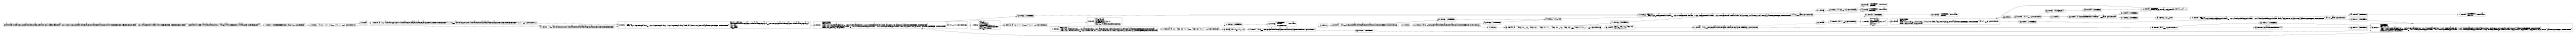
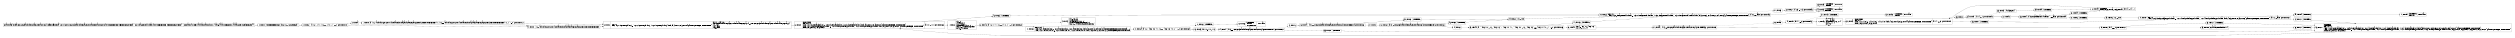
  digraph {
    rankdir=LR
    node [shape=record]
    edge [arrowhead=tee]
    n1 [label="{0\:\ 0x0000|MTH_ENTER_BLOCK\l|long r16 = r22.getLength()\l}"]
    n2 [label="{1\:\ 0x0008|if ((r16 \> \-1 ? 1 : (r16 == \-1 ? 0 : \-1)) == 0) goto L_0x0010\l}"]
    n3 [label="{2\:\ 0x000a}"]
    n4 [label="{4\:\ 0x0010|r16 = android.support.p000v4.media.session.PlaybackStateCompat.ACTION_SKIP_TO_QUEUE_ITEM\l}"]
    n5 [label="{3\:\ 0x000e|if ((r16 \> android.support.p000v4.media.session.PlaybackStateCompat.ACTION_SKIP_TO_QUEUE_ITEM ? 1 : (r16 == android.support.p000v4.media.session.PlaybackStateCompat.ACTION_SKIP_TO_QUEUE_ITEM ? 0 : \-1)) \<= 0) goto L_0x0012\l}"]
    n6 [label="{5\:\ 0x0012|PHI: r16 \l  PHI: (r16v1 'inputLength' long) = (r16v2 'inputLength' long), (r16v0 'inputLength' long) binds: [B:4:0x0010, B:3:0x000e] A[DONT_GENERATE, DONT_INLINE]\l|int r11 = (int) r16\lcom.google.android.exoplayer2.util.ParsableByteArray r9 = new com.google.android.exoplayer2.util.ParsableByteArray(64)\lr10 = 0\lr12 = false\lr15 = false\l}"]
    n7 [label="{6\:\ 0x0021|LOOP_START\lPHI: r10 r12 \l  PHI: (r10v1 'bytesSearched' int) = (r10v0 'bytesSearched' int), (r10v3 'bytesSearched' int) binds: [B:5:0x0012, B:45:0x0021] A[DONT_GENERATE, DONT_INLINE]\l  PHI: (r12v1 'foundGoodFileType' boolean) = (r12v0 'foundGoodFileType' boolean), (r12v2 'foundGoodFileType' boolean) binds: [B:5:0x0012, B:45:0x0021] A[DONT_GENERATE, DONT_INLINE]\lLOOP:0: B:6:0x0021\-\>B:45:0x0021\l|if (r10 \>= r11) goto L_0x0083\l}"]
    n8 [label="{7\:\ 0x0023|r13 = 8\lr9.reset(8)\lr18 = r9.data\lr22.peekFully(r18, 0, 8)\llong r6 = r9.readUnsignedInt()\lint r5 = r9.readInt()\l}"]
    n9 [label="{48\:\ 0x0083|SYNTHETIC\l}"]
    n10 [label="{8\:\ 0x0043|if ((r6 \> 1 ? 1 : (r6 == 1 ? 0 : \-1)) != 0) goto L_0x0065\l}"]
    n11 [label="{20\:\ 0x0083|PHI: r15 \l  PHI: (r15v1 'isFragmented' boolean) = (r15v0 'isFragmented' boolean), (r15v2 'isFragmented' boolean), (r15v0 'isFragmented' boolean) binds: [B:48:0x0083, B:19:0x0082, B:47:0x0083] A[DONT_GENERATE, DONT_INLINE]\l|if (r12 == false) goto L_0x00f5\l}"]
-   n12 [label="{9\:\ 0x0045|r13 = 16\lr18 = r9.data\lr22.peekFully(r18, 8, 8)\lr9.setLimit(16)\llong r6 = r9.readUnsignedLongToLong()\l}"]
+   n12 [label="{9\:\ 0x0045|r13 = 16\lr18 = r9.data\lr22.peekFully(r18, 8, 8)\lr9.readUnsignedLongToLong(16)\llong r6 = r9.readUnsignedLongToLong()\l}"]
    n13 [label="{10\:\ 0x0065|PHI: r6 r13 \l  PHI: (r6v1 'atomSize' long) = (r6v0 'atomSize' long), (r6v2 'atomSize' long) binds: [B:8:0x0043, B:9:0x0045] A[DONT_GENERATE, DONT_INLINE]\l  PHI: (r13v1 'headerSize' int) = (r13v0 'headerSize' int), (r13v2 'headerSize' int) binds: [B:8:0x0043, B:9:0x0045] A[DONT_GENERATE, DONT_INLINE]\l}"]
    n14 [label="{11\:\ 0x006a|if ((r6 \> ((long) r13) ? 1 : (r6 == ((long) r13) ? 0 : \-1)) \>= 0) goto L_0x006f\l}"]
    n15 [label="{13\:\ 0x006f|int r10 = r10 + r13\l}"]
    n16 [label="{50\:\ 0x006c|SYNTHETIC\l}"]
    n17 [label="{14\:\ 0x0074|if (r5 == com.google.android.exoplayer2.extractor.mp4.Atom.TYPE_moov) goto L_0x0021\l}"]
    n18 [label="{12\:\ 0x006c|SYNTHETIC\lRETURN\lORIG_RETURN\l|return false\l}"]
    n19 [label="{15\:\ 0x0076}"]
    n20 [label="{53\:\ 0x0021|SYNTHETIC\l}"]
    n21 [label="{16\:\ 0x007a|if (r5 == com.google.android.exoplayer2.extractor.mp4.Atom.TYPE_moof) goto L_0x0082\l}"]
    n22 [label="{45\:\ 0x0021|LOOP_END\lSYNTHETIC\lPHI: r10 r12 \l  PHI: (r10v3 'bytesSearched' int) = (r10v2 'bytesSearched' int), (r10v4 'bytesSearched' int), (r10v4 'bytesSearched' int), (r10v4 'bytesSearched' int) binds: [B:53:0x0021, B:55:0x0021, B:56:0x0021, B:54:0x0021] A[DONT_GENERATE, DONT_INLINE]\l  PHI: (r12v2 'foundGoodFileType' boolean) = (r12v1 'foundGoodFileType' boolean), (r12v1 'foundGoodFileType' boolean), (r12v1 'foundGoodFileType' boolean), (r12v3 'foundGoodFileType' boolean) binds: [B:53:0x0021, B:55:0x0021, B:56:0x0021, B:54:0x0021] A[DONT_GENERATE, DONT_INLINE]\lLOOP:0: B:6:0x0021\-\>B:45:0x0021\l}"]
    n23 [label="{17\:\ 0x007c}"]
    n24 [label="{52\:\ 0x0082|SYNTHETIC\l}"]
    n25 [label="{18\:\ 0x0080|if (r5 != com.google.android.exoplayer2.extractor.mp4.Atom.TYPE_mvex) goto L_0x008c\l}"]
    n26 [label="{19\:\ 0x0082|r15 = true\l}"]
    n27 [label="{24\:\ 0x008c}"]
    n28 [label="{46\:\ 0x0082|SYNTHETIC\l}"]
    n29 [label="{25\:\ 0x009b|if ((((((long) r10) + r6) \- ((long) r13)) \> ((long) r11) ? 1 : (((((long) r10) + r6) \- ((long) r13)) == ((long) r11) ? 0 : \-1)) \>= 0) goto L_0x0083\l}"]
    n30 [label="{21\:\ 0x0085}"]
    n31 [label="{44\:\ 0x00f5|SYNTHETIC\lRETURN\l|return false\l}"]
    n32 [label="{22\:\ 0x0087|if (r23 != r15) goto L_0x00f5\l}"]
    n33 [label="{23\:\ 0x0089|SYNTHETIC\lRETURN\l|return true\l}"]
    n34 [label="{26\:\ 0x009d|int r4 = (int) (r6 \- ((long) r13))\lint r10 = r10 + r4\l}"]
    n35 [label="{47\:\ 0x0083|SYNTHETIC\l}"]
    n36 [label="{27\:\ 0x00aa|if (r5 != com.google.android.exoplayer2.extractor.mp4.Atom.TYPE_ftyp) goto L_0x00ec\l}"]
    n37 [label="{28\:\ 0x00ac}"]
    n38 [label="{42\:\ 0x00ec|if (r4 == 0) goto L_0x0021\l}"]
    n39 [label="{29\:\ 0x00b0|if (r4 \>= 8) goto L_0x00b5\l}"]
    n40 [label="{43\:\ 0x00ee|r22.advancePeekPosition(r4)\l}"]
    n41 [label="{55\:\ 0x0021|SYNTHETIC\l}"]
    n42 [label="{31\:\ 0x00b5|r9.reset(r4)\lr18 = r9.data\lr22.peekFully(r18, 0, r4)\lint r8 = r4 \/ 4\lr14 = 0\l}"]
    n43 [label="{51\:\ 0x00b2|SYNTHETIC\l}"]
    n44 [label="{32\:\ 0x00ca|LOOP_START\lPHI: r14 \l  PHI: (r14v1 'i' int) = (r14v0 'i' int), (r14v2 'i' int) binds: [B:31:0x00b5, B:36:0x00d9] A[DONT_GENERATE, DONT_INLINE]\lLOOP:1: B:32:0x00ca\-\>B:36:0x00d9\l|if (r14 \>= r8) goto L_0x00e7\l}"]
    n45 [label="{30\:\ 0x00b2|SYNTHETIC\lRETURN\l|return false\l}"]
    n46 [label="{33\:\ 0x00cc}"]
    n47 [label="{58\:\ 0x00e7|SYNTHETIC\l}"]
    n48 [label="{34\:\ 0x00d0|if (r14 != 1) goto L_0x00dc\l}"]
    n49 [label="{40\:\ 0x00e7|PHI: r12 \l  PHI: (r12v3 'foundGoodFileType' boolean) = (r12v1 'foundGoodFileType' boolean), (r12v4 'foundGoodFileType' boolean) binds: [B:58:0x00e7, B:39:0x00e6] A[DONT_GENERATE, DONT_INLINE]\l|if (r12 != false) goto L_0x0021\l}"]
    n50 [label="{35\:\ 0x00d2|r9.skipBytes(4)\l}"]
    n51 [label="{37\:\ 0x00dc}"]
    n52 [label="{59\:\ 0x00d9|SYNTHETIC\l}"]
    n53 [label="{38\:\ 0x00e4|if (isCompatibleBrand(r9.readInt()) == false) goto L_0x00d9\l}"]
    n54 [label="{36\:\ 0x00d9|LOOP_END\lLOOP:1: B:32:0x00ca\-\>B:36:0x00d9\l|int r14 = r14 + 1\l}"]
    n55 [label="{57\:\ 0x00e6|SYNTHETIC\l}"]
    n56 [label="{60\:\ 0x00d9|SYNTHETIC\l}"]
    n57 [label="{39\:\ 0x00e6|r12 = true\l}"]
    n58 [label="{49\:\ 0x00e9|SYNTHETIC\l}"]
    n59 [label="{54\:\ 0x0021|SYNTHETIC\l}"]
    n60 [label="{41\:\ 0x00e9|SYNTHETIC\lRETURN\l|return false\l}"]
    n61 [label="{56\:\ 0x0021|SYNTHETIC\l}"]
    n62 [label="{private static boolean com.google.android.exoplayer2.extractor.mp4.Sniffer.sniffInternal((r22v0 'input' com.google.android.exoplayer2.extractor.ExtractorInput A[IMMUTABLE_TYPE, METHOD_ARGUMENT]), (r23v0 'fragmented' boolean A[IMMUTABLE_TYPE, METHOD_ARGUMENT]))  | Annotation[SYSTEM, dalvik.annotation.Throws, \{value=[java.io.IOException, java.lang.InterruptedException]\}]\l}"]
    n1 -> n2 [arrowhead=vee]
    n2 -> n3 [arrowhead=vee style=dashed]
    n2 -> n4
    n3 -> n5 [arrowhead=box]
    n4 -> n6 [arrowhead=box]
    n5 -> n4 [arrowhead=box style=dashed]
    n5 -> n6 [arrowhead=box]
    n6 -> n7
    n7 -> n8 [arrowhead=vee style=dashed]
    n7 -> n9 [arrowhead=box]
    n8 -> n10
    n9 -> n11 [arrowhead=vee]
    n10 -> n12 [arrowhead=vee style=dashed]
    n10 -> n13
    n11 -> n30 [arrowhead=vee style=dashed]
    n11 -> n31 [arrowhead=vee]
    n13 -> n14 [arrowhead=box]
    n14 -> n15 [arrowhead=vee]
    n14 -> n16 [arrowhead=box style=dashed]
    n15 -> n17
    n16 -> n18 [arrowhead=vee]
    n17 -> n19 [style=dashed]
    n17 -> n20
    n19 -> n21 [arrowhead=vee]
    n20 -> n22
    n21 -> n23 [style=dashed]
    n21 -> n24 [arrowhead=box]
    n22 -> n7 [arrowhead=box]
    n23 -> n25
    n24 -> n26
    n25 -> n27 [arrowhead=box]
    n25 -> n28 [style=dashed]
    n26 -> n11 [arrowhead=box]
    n27 -> n29 [arrowhead=box]
    n28 -> n26 [arrowhead=vee]
    n29 -> n34 [style=dashed]
    n29 -> n35
    n30 -> n32 [arrowhead=vee]
    n32 -> n31 [arrowhead=box]
    n32 -> n33 [style=dashed]
    n34 -> n36 [arrowhead=vee]
    n35 -> n11
    n36 -> n37 [arrowhead=vee style=dashed]
    n36 -> n38
    n37 -> n39
    n38 -> n40 [arrowhead=box style=dashed]
    n38 -> n41 [arrowhead=vee]
    n39 -> n42 [arrowhead=vee]
    n39 -> n43 [arrowhead=vee style=dashed]
    n40 -> n61 [arrowhead=vee]
    n41 -> n22
    n42 -> n44 [arrowhead=vee]
    n43 -> n45 [arrowhead=vee]
    n44 -> n46 [arrowhead=vee style=dashed]
    n44 -> n47 [arrowhead=vee]
    n46 -> n48 [arrowhead=vee]
    n47 -> n49 [arrowhead=box]
    n48 -> n50 [style=dashed]
    n48 -> n51 [arrowhead=box]
    n49 -> n58 [arrowhead=box style=dashed]
    n49 -> n59 [style=dashed]
    n50 -> n52 [arrowhead=vee]
    n51 -> n53 [arrowhead=vee]
    n52 -> n54
    n53 -> n55 [style=dashed]
    n53 -> n56
    n54 -> n44 [arrowhead=box]
    n55 -> n57 [arrowhead=vee]
    n56 -> n54
    n57 -> n49 [arrowhead=vee]
    n58 -> n60
    n59 -> n22 [arrowhead=box]
    n61 -> n22
    n62 -> n1
  }
